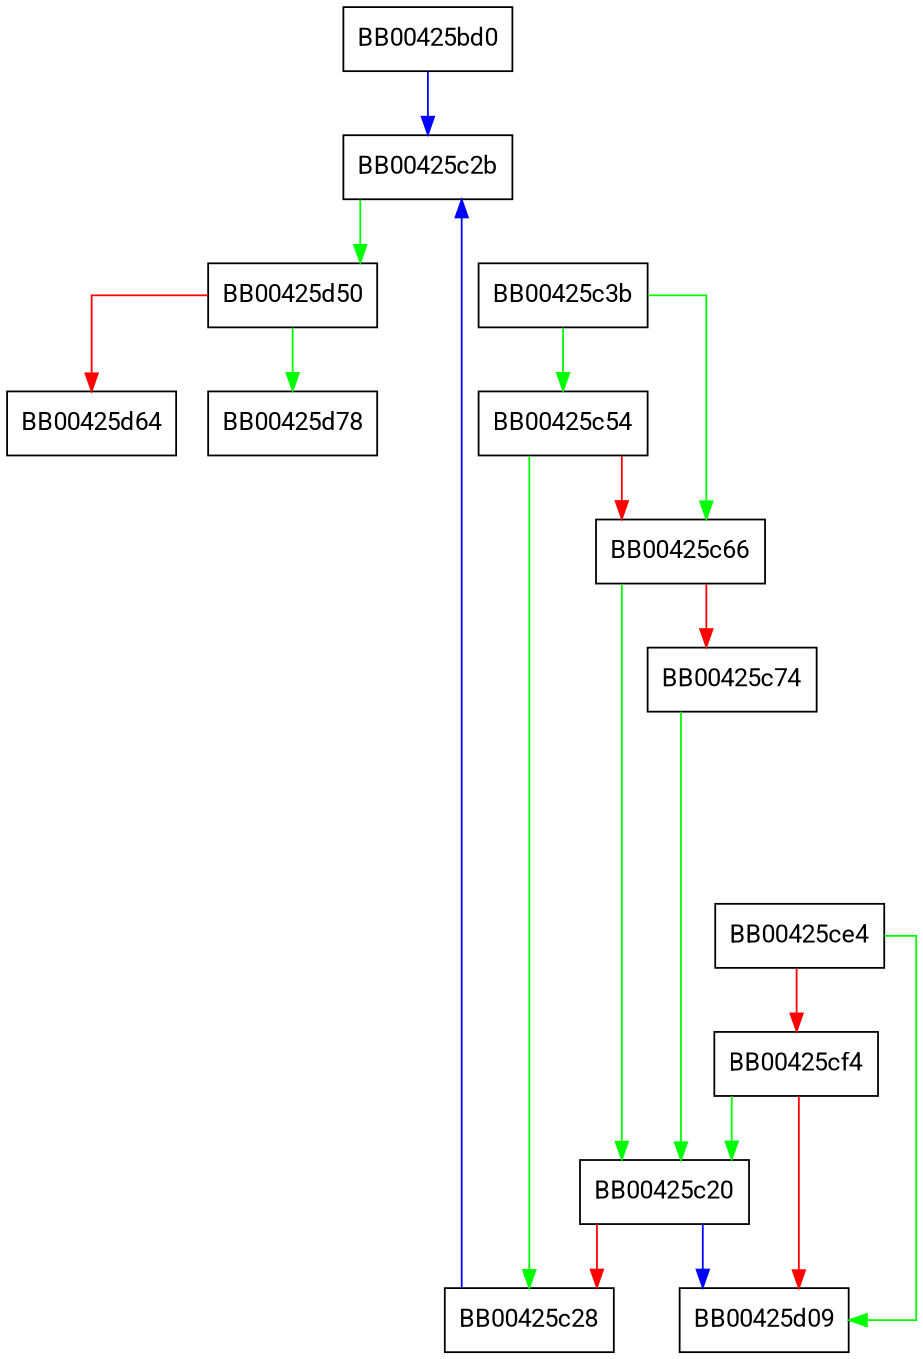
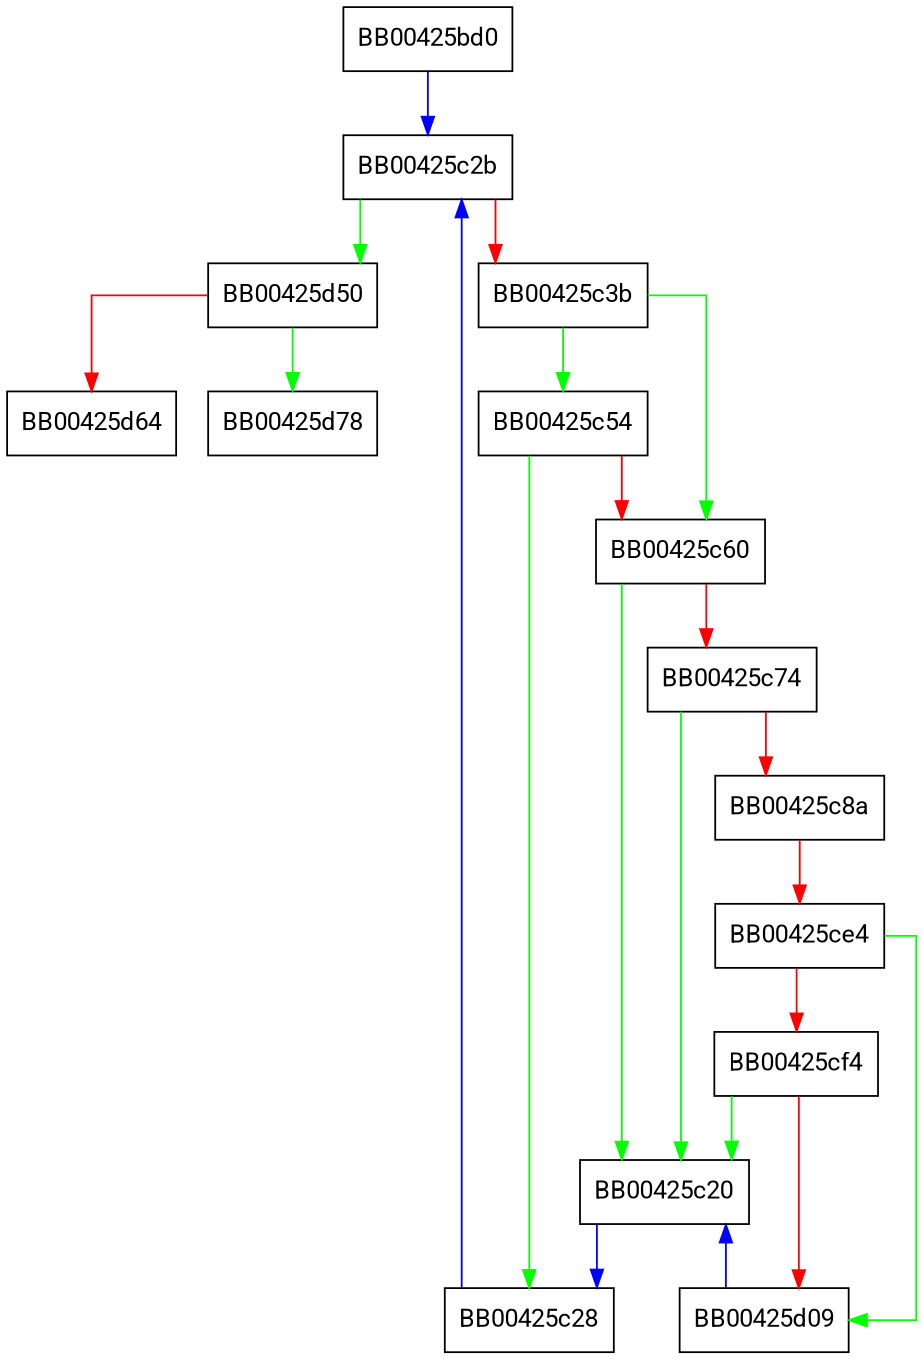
  digraph {
    fontname=Roboto
    splines=ortho
    node [fontname=Roboto shape=box]
    edge [color=green fontname=Roboto]
    BB00425bd0
    BB00425c2b
    BB00425d50
    BB00425c3b
    BB00425d78
    BB00425d64
-   BB00425c60 [label=BB00425c66]
+   BB00425c60
    BB00425c54
    BB00425c20
    BB00425c28
    BB00425c74
+   BB00425c8a
    BB00425ce4
    BB00425d09
    BB00425cf4
    BB00425bd0 -> BB00425c2b [color=blue]
    BB00425c2b -> BB00425d50
+   BB00425c2b -> BB00425c3b [color=red]
    BB00425d50 -> BB00425d78
    BB00425d50 -> BB00425d64 [color=red]
    BB00425c3b -> BB00425c60
    BB00425c3b -> BB00425c54
    BB00425c60 -> BB00425c20
    BB00425c60 -> BB00425c74 [color=red]
    BB00425c54 -> BB00425c60 [color=red]
    BB00425c54 -> BB00425c28
-   BB00425c20 -> BB00425c28 [color=red]
+   BB00425c20 -> BB00425c28 [color=blue]
    BB00425c28 -> BB00425c2b [color=blue]
    BB00425c74 -> BB00425c20
+   BB00425c74 -> BB00425c8a [color=red]
+   BB00425c8a -> BB00425ce4 [color=red]
    BB00425ce4 -> BB00425d09
    BB00425ce4 -> BB00425cf4 [color=red]
-   BB00425c20 -> BB00425d09 [color=blue]
+   BB00425d09 -> BB00425c20 [color=blue]
    BB00425cf4 -> BB00425c20
    BB00425cf4 -> BB00425d09 [color=red]
  }
